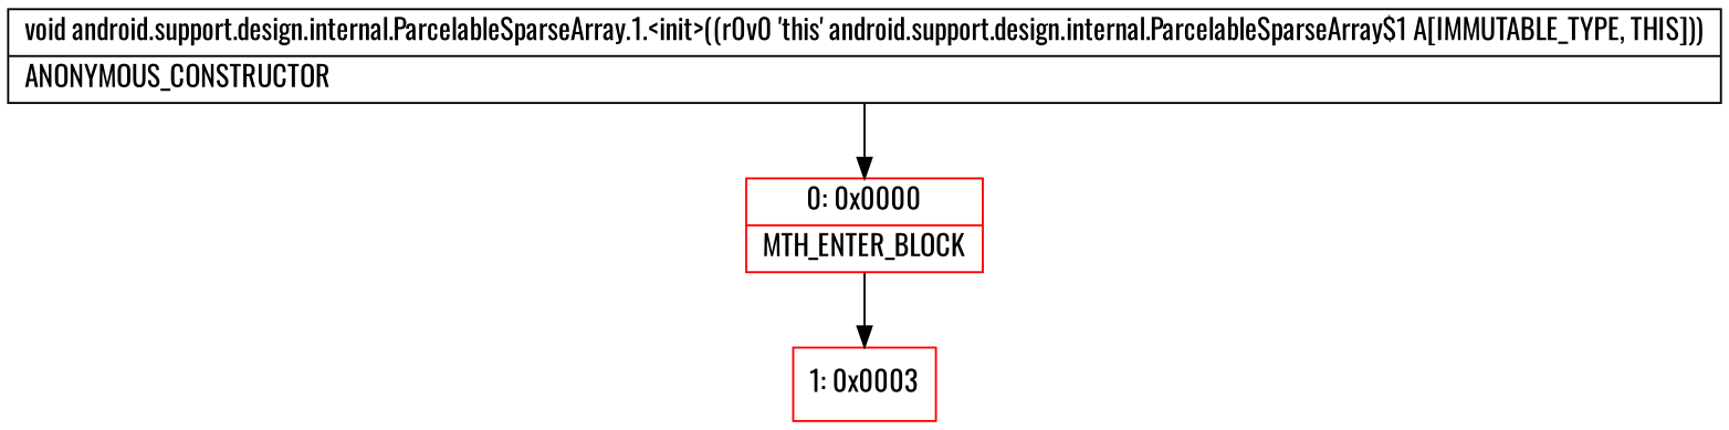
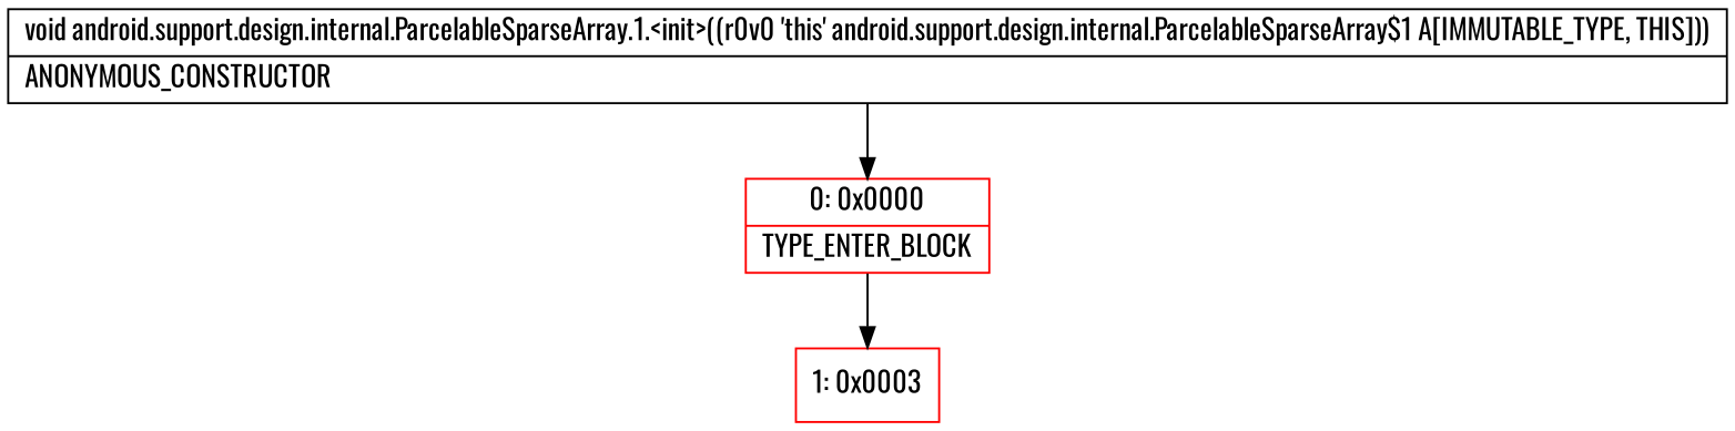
  digraph {
    fontname=Oswald
    node [color=red shape=record fontname=Oswald]
    edge [fontname=Oswald]
-   n1 [label="{0\:\ 0x0000|MTH_ENTER_BLOCK\l}"]
+   n1 [label="{0\:\ 0x0000|TYPE_ENTER_BLOCK\l}"]
    n2 [label="{1\:\ 0x0003}"]
    n3 [label="{void android.support.design.internal.ParcelableSparseArray.1.\<init\>((r0v0 'this' android.support.design.internal.ParcelableSparseArray$1 A[IMMUTABLE_TYPE, THIS]))  | ANONYMOUS_CONSTRUCTOR\l}" color=""]
    subgraph cluster_1 {
      label="R(0)"
    }
    n1 -> n2
    n3 -> n1
  }
